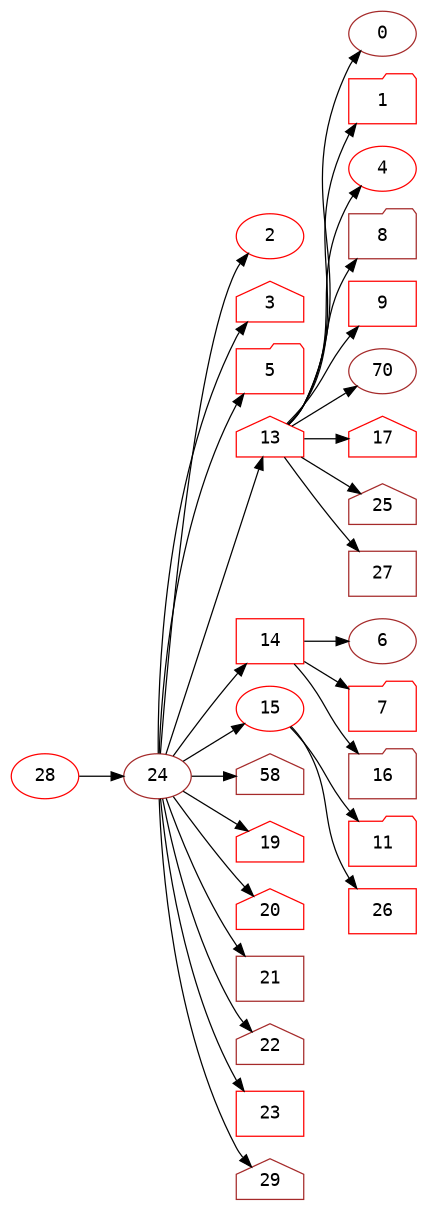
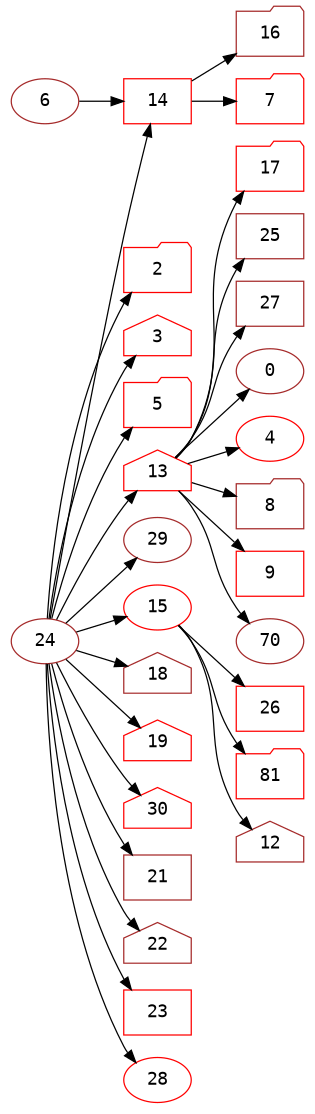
  digraph {
    fontname="DejaVu Sans Mono"
    rankdir=LR
    node [color=red fontname="DejaVu Sans Mono" shape=house]
    edge [fontname="DejaVu Sans Mono"]
    n1 [color=brown label=0 shape=ellipse]
-   n2 [label=1 shape=folder]
-   n3 [label=2 shape=ellipse]
+   n3 [label=2 shape=folder]
    n4 [label=3]
    n5 [label=4 shape=ellipse]
    n6 [label=5 shape=folder]
    n7 [color=brown label=6 shape=ellipse]
    n8 [label=7 shape=folder]
    n9 [color=brown label=8 shape=folder]
    n10 [label=9 shape=box]
    n11 [color=brown label=70 shape=ellipse]
-   n12 [label=11 shape=folder]
+   n12 [label=81 shape=folder]
+   n13 [color=brown label=12]
    n14 [label=13]
-   n15 [label=17]
-   n16 [color=brown label=25]
+   n15 [label=17 shape=folder]
+   n16 [color=brown label=25 shape=box]
    n17 [color=brown label=27 shape=box]
    n18 [label=14 shape=box]
    n19 [color=brown label=16 shape=folder]
    n20 [label=15 shape=ellipse]
    n21 [label=26 shape=box]
-   n22 [color=brown label=58]
+   n22 [color=brown label=18]
    n23 [label=19]
-   n24 [label=20]
+   n24 [label=30]
    n25 [color=brown label=21 shape=box]
    n26 [color=brown label=22]
    n27 [label=23 shape=box]
    n28 [color=brown label=24 shape=ellipse]
    n29 [label=28 shape=ellipse]
-   n30 [color=brown label=29]
+   n30 [color=brown label=29 shape=ellipse]
    n14 -> n1
-   n14 -> n2
    n14 -> n5
    n14 -> n9
    n14 -> n10
    n14 -> n11
    n14 -> n15
    n14 -> n16
    n14 -> n17
-   n18 -> n7
+   n7 -> n18
    n18 -> n8
    n18 -> n19
    n20 -> n12
+   n20 -> n13
    n20 -> n21
    n28 -> n3
    n28 -> n4
    n28 -> n6
    n28 -> n14
    n28 -> n18
    n28 -> n20
    n28 -> n22
    n28 -> n23
    n28 -> n24
    n28 -> n25
    n28 -> n26
    n28 -> n27
-   n29 -> n28
+   n28 -> n29
    n28 -> n30
  }
